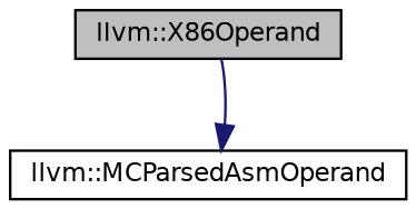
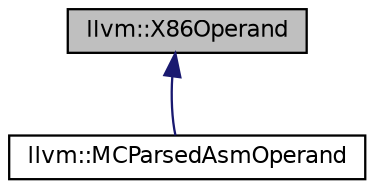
  digraph {
    node [color=black fontname=Helvetica fontsize=10 shape=box]
    n1 [fillcolor=grey75 fontcolor=black height=0.2 label="llvm::X86Operand" style=filled width=0.4]
    n2 [height=0.2 label="llvm::MCParsedAsmOperand" width=0.4]
-   n2 -> n1 [color=midnightblue dir=back fontname=Helvetica fontsize=10 labelfontname=Helvetica labelfontsize=10 style=solid]
+   n1 -> n2 [color=midnightblue dir=back fontname=Helvetica fontsize=10 labelfontname=Helvetica labelfontsize=10 style=solid]
  }
